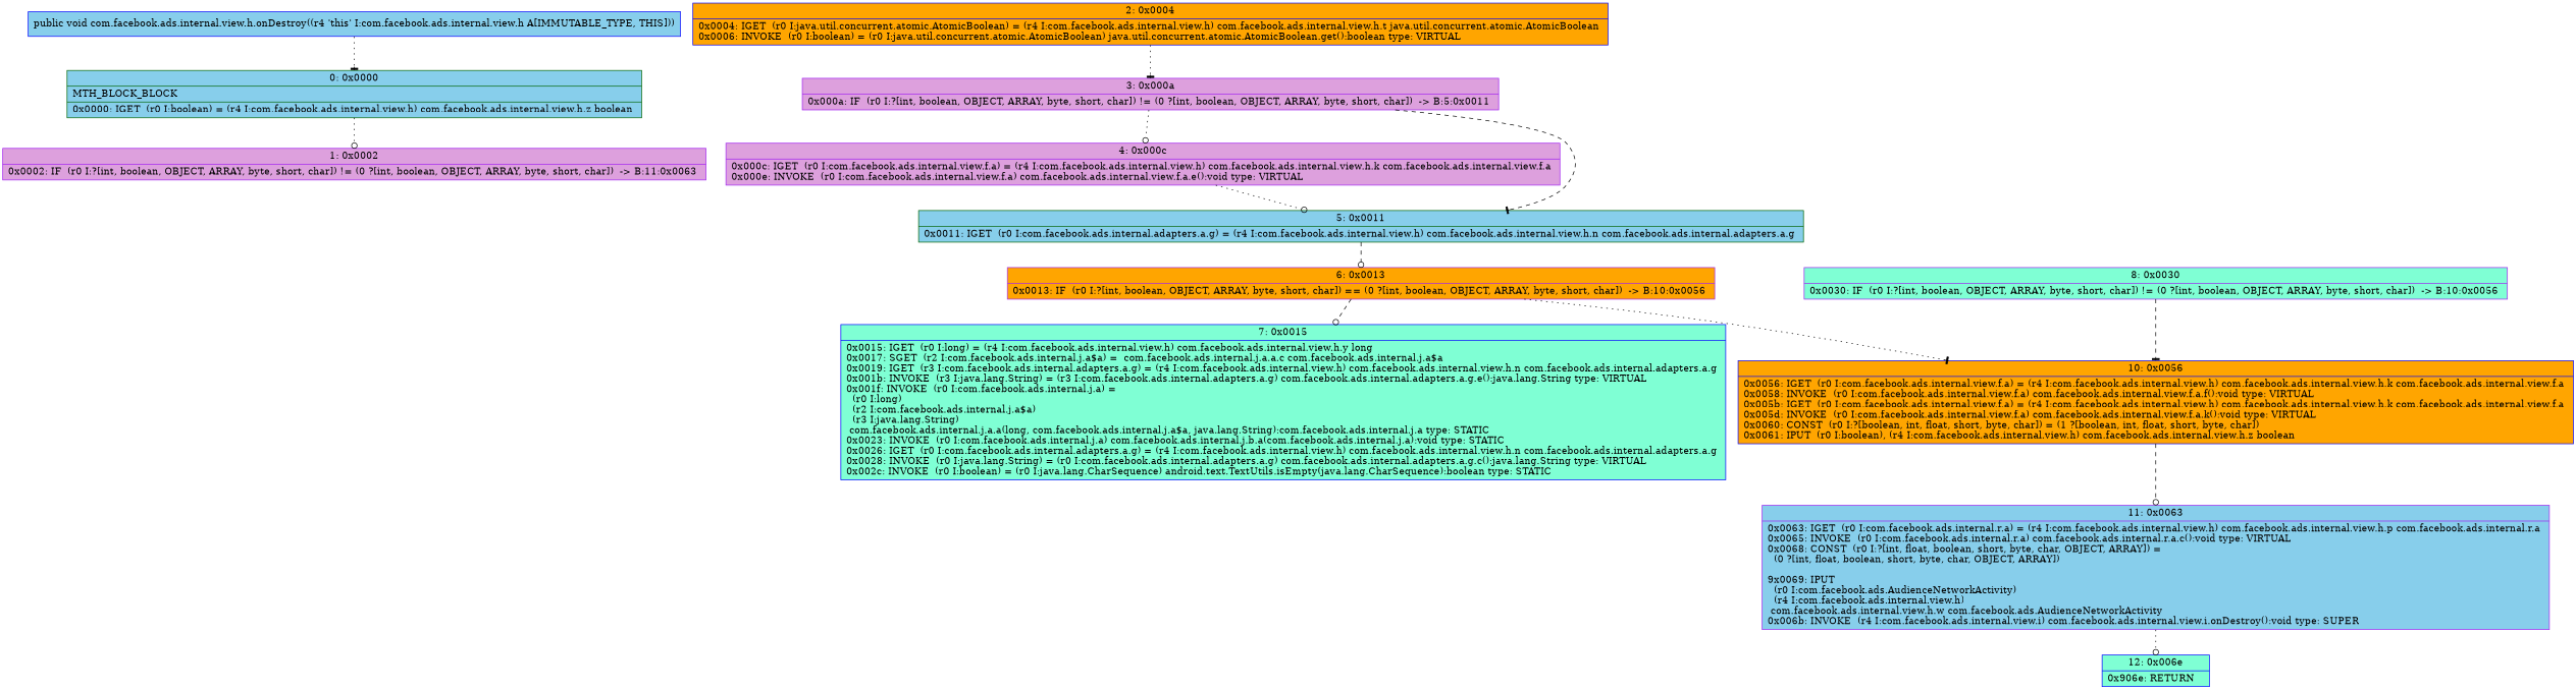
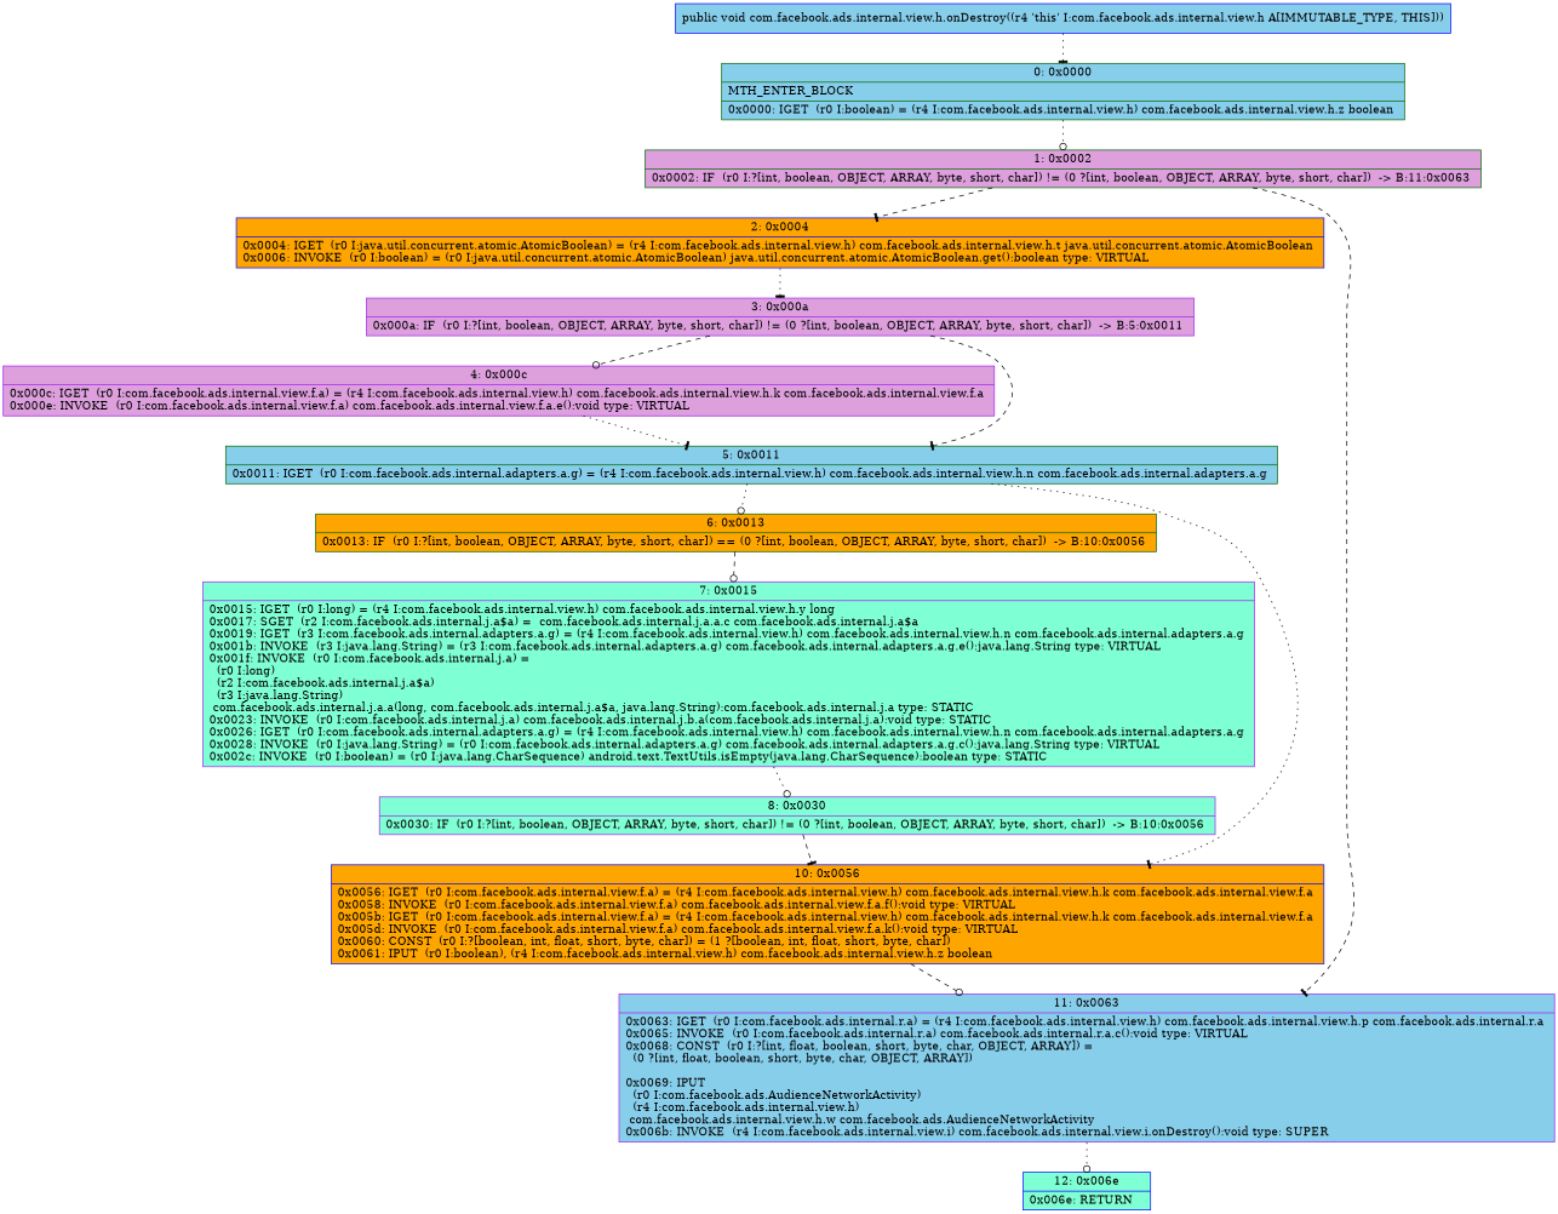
  digraph {
    node [color=blue fillcolor=skyblue shape=record style=filled]
    edge [arrowhead=odot style=dotted]
-   n1 [color=darkgreen label="{0\:\ 0x0000|MTH_BLOCK_BLOCK\l|0x0000: IGET  (r0 I:boolean) = (r4 I:com.facebook.ads.internal.view.h) com.facebook.ads.internal.view.h.z boolean \l}"]
-   n2 [color=purple fillcolor=plum label="{1\:\ 0x0002|0x0002: IF  (r0 I:?[int, boolean, OBJECT, ARRAY, byte, short, char]) != (0 ?[int, boolean, OBJECT, ARRAY, byte, short, char])  \-\> B:11:0x0063 \l}"]
+   n1 [color=darkgreen label="{0\:\ 0x0000|MTH_ENTER_BLOCK\l|0x0000: IGET  (r0 I:boolean) = (r4 I:com.facebook.ads.internal.view.h) com.facebook.ads.internal.view.h.z boolean \l}"]
+   n2 [color=darkgreen fillcolor=plum label="{1\:\ 0x0002|0x0002: IF  (r0 I:?[int, boolean, OBJECT, ARRAY, byte, short, char]) != (0 ?[int, boolean, OBJECT, ARRAY, byte, short, char])  \-\> B:11:0x0063 \l}"]
    n3 [fillcolor=orange label="{2\:\ 0x0004|0x0004: IGET  (r0 I:java.util.concurrent.atomic.AtomicBoolean) = (r4 I:com.facebook.ads.internal.view.h) com.facebook.ads.internal.view.h.t java.util.concurrent.atomic.AtomicBoolean \l0x0006: INVOKE  (r0 I:boolean) = (r0 I:java.util.concurrent.atomic.AtomicBoolean) java.util.concurrent.atomic.AtomicBoolean.get():boolean type: VIRTUAL \l}"]
-   n4 [color=purple label="{11\:\ 0x0063|0x0063: IGET  (r0 I:com.facebook.ads.internal.r.a) = (r4 I:com.facebook.ads.internal.view.h) com.facebook.ads.internal.view.h.p com.facebook.ads.internal.r.a \l0x0065: INVOKE  (r0 I:com.facebook.ads.internal.r.a) com.facebook.ads.internal.r.a.c():void type: VIRTUAL \l0x0068: CONST  (r0 I:?[int, float, boolean, short, byte, char, OBJECT, ARRAY]) = \l  (0 ?[int, float, boolean, short, byte, char, OBJECT, ARRAY])\l \l9x0069: IPUT  \l  (r0 I:com.facebook.ads.AudienceNetworkActivity)\l  (r4 I:com.facebook.ads.internal.view.h)\l com.facebook.ads.internal.view.h.w com.facebook.ads.AudienceNetworkActivity \l0x006b: INVOKE  (r4 I:com.facebook.ads.internal.view.i) com.facebook.ads.internal.view.i.onDestroy():void type: SUPER \l}"]
+   n4 [color=purple label="{11\:\ 0x0063|0x0063: IGET  (r0 I:com.facebook.ads.internal.r.a) = (r4 I:com.facebook.ads.internal.view.h) com.facebook.ads.internal.view.h.p com.facebook.ads.internal.r.a \l0x0065: INVOKE  (r0 I:com.facebook.ads.internal.r.a) com.facebook.ads.internal.r.a.c():void type: VIRTUAL \l0x0068: CONST  (r0 I:?[int, float, boolean, short, byte, char, OBJECT, ARRAY]) = \l  (0 ?[int, float, boolean, short, byte, char, OBJECT, ARRAY])\l \l0x0069: IPUT  \l  (r0 I:com.facebook.ads.AudienceNetworkActivity)\l  (r4 I:com.facebook.ads.internal.view.h)\l com.facebook.ads.internal.view.h.w com.facebook.ads.AudienceNetworkActivity \l0x006b: INVOKE  (r4 I:com.facebook.ads.internal.view.i) com.facebook.ads.internal.view.i.onDestroy():void type: SUPER \l}"]
    n5 [color=purple fillcolor=plum label="{3\:\ 0x000a|0x000a: IF  (r0 I:?[int, boolean, OBJECT, ARRAY, byte, short, char]) != (0 ?[int, boolean, OBJECT, ARRAY, byte, short, char])  \-\> B:5:0x0011 \l}"]
-   n6 [fillcolor=aquamarine label="{12\:\ 0x006e|0x906e: RETURN   \l}"]
+   n6 [fillcolor=aquamarine label="{12\:\ 0x006e|0x006e: RETURN   \l}"]
    n7 [color=purple fillcolor=plum label="{4\:\ 0x000c|0x000c: IGET  (r0 I:com.facebook.ads.internal.view.f.a) = (r4 I:com.facebook.ads.internal.view.h) com.facebook.ads.internal.view.h.k com.facebook.ads.internal.view.f.a \l0x000e: INVOKE  (r0 I:com.facebook.ads.internal.view.f.a) com.facebook.ads.internal.view.f.a.e():void type: VIRTUAL \l}"]
    n8 [color=darkgreen label="{5\:\ 0x0011|0x0011: IGET  (r0 I:com.facebook.ads.internal.adapters.a.g) = (r4 I:com.facebook.ads.internal.view.h) com.facebook.ads.internal.view.h.n com.facebook.ads.internal.adapters.a.g \l}"]
-   n9 [color=purple fillcolor=orange label="{6\:\ 0x0013|0x0013: IF  (r0 I:?[int, boolean, OBJECT, ARRAY, byte, short, char]) == (0 ?[int, boolean, OBJECT, ARRAY, byte, short, char])  \-\> B:10:0x0056 \l}"]
-   n10 [fillcolor=aquamarine label="{7\:\ 0x0015|0x0015: IGET  (r0 I:long) = (r4 I:com.facebook.ads.internal.view.h) com.facebook.ads.internal.view.h.y long \l0x0017: SGET  (r2 I:com.facebook.ads.internal.j.a$a) =  com.facebook.ads.internal.j.a.a.c com.facebook.ads.internal.j.a$a \l0x0019: IGET  (r3 I:com.facebook.ads.internal.adapters.a.g) = (r4 I:com.facebook.ads.internal.view.h) com.facebook.ads.internal.view.h.n com.facebook.ads.internal.adapters.a.g \l0x001b: INVOKE  (r3 I:java.lang.String) = (r3 I:com.facebook.ads.internal.adapters.a.g) com.facebook.ads.internal.adapters.a.g.e():java.lang.String type: VIRTUAL \l0x001f: INVOKE  (r0 I:com.facebook.ads.internal.j.a) = \l  (r0 I:long)\l  (r2 I:com.facebook.ads.internal.j.a$a)\l  (r3 I:java.lang.String)\l com.facebook.ads.internal.j.a.a(long, com.facebook.ads.internal.j.a$a, java.lang.String):com.facebook.ads.internal.j.a type: STATIC \l0x0023: INVOKE  (r0 I:com.facebook.ads.internal.j.a) com.facebook.ads.internal.j.b.a(com.facebook.ads.internal.j.a):void type: STATIC \l0x0026: IGET  (r0 I:com.facebook.ads.internal.adapters.a.g) = (r4 I:com.facebook.ads.internal.view.h) com.facebook.ads.internal.view.h.n com.facebook.ads.internal.adapters.a.g \l0x0028: INVOKE  (r0 I:java.lang.String) = (r0 I:com.facebook.ads.internal.adapters.a.g) com.facebook.ads.internal.adapters.a.g.c():java.lang.String type: VIRTUAL \l0x002c: INVOKE  (r0 I:boolean) = (r0 I:java.lang.CharSequence) android.text.TextUtils.isEmpty(java.lang.CharSequence):boolean type: STATIC \l}"]
+   n9 [color=darkgreen fillcolor=orange label="{6\:\ 0x0013|0x0013: IF  (r0 I:?[int, boolean, OBJECT, ARRAY, byte, short, char]) == (0 ?[int, boolean, OBJECT, ARRAY, byte, short, char])  \-\> B:10:0x0056 \l}"]
+   n10 [color=purple fillcolor=aquamarine label="{7\:\ 0x0015|0x0015: IGET  (r0 I:long) = (r4 I:com.facebook.ads.internal.view.h) com.facebook.ads.internal.view.h.y long \l0x0017: SGET  (r2 I:com.facebook.ads.internal.j.a$a) =  com.facebook.ads.internal.j.a.a.c com.facebook.ads.internal.j.a$a \l0x0019: IGET  (r3 I:com.facebook.ads.internal.adapters.a.g) = (r4 I:com.facebook.ads.internal.view.h) com.facebook.ads.internal.view.h.n com.facebook.ads.internal.adapters.a.g \l0x001b: INVOKE  (r3 I:java.lang.String) = (r3 I:com.facebook.ads.internal.adapters.a.g) com.facebook.ads.internal.adapters.a.g.e():java.lang.String type: VIRTUAL \l0x001f: INVOKE  (r0 I:com.facebook.ads.internal.j.a) = \l  (r0 I:long)\l  (r2 I:com.facebook.ads.internal.j.a$a)\l  (r3 I:java.lang.String)\l com.facebook.ads.internal.j.a.a(long, com.facebook.ads.internal.j.a$a, java.lang.String):com.facebook.ads.internal.j.a type: STATIC \l0x0023: INVOKE  (r0 I:com.facebook.ads.internal.j.a) com.facebook.ads.internal.j.b.a(com.facebook.ads.internal.j.a):void type: STATIC \l0x0026: IGET  (r0 I:com.facebook.ads.internal.adapters.a.g) = (r4 I:com.facebook.ads.internal.view.h) com.facebook.ads.internal.view.h.n com.facebook.ads.internal.adapters.a.g \l0x0028: INVOKE  (r0 I:java.lang.String) = (r0 I:com.facebook.ads.internal.adapters.a.g) com.facebook.ads.internal.adapters.a.g.c():java.lang.String type: VIRTUAL \l0x002c: INVOKE  (r0 I:boolean) = (r0 I:java.lang.CharSequence) android.text.TextUtils.isEmpty(java.lang.CharSequence):boolean type: STATIC \l}"]
    n11 [fillcolor=orange label="{10\:\ 0x0056|0x0056: IGET  (r0 I:com.facebook.ads.internal.view.f.a) = (r4 I:com.facebook.ads.internal.view.h) com.facebook.ads.internal.view.h.k com.facebook.ads.internal.view.f.a \l0x0058: INVOKE  (r0 I:com.facebook.ads.internal.view.f.a) com.facebook.ads.internal.view.f.a.f():void type: VIRTUAL \l0x005b: IGET  (r0 I:com.facebook.ads.internal.view.f.a) = (r4 I:com.facebook.ads.internal.view.h) com.facebook.ads.internal.view.h.k com.facebook.ads.internal.view.f.a \l0x005d: INVOKE  (r0 I:com.facebook.ads.internal.view.f.a) com.facebook.ads.internal.view.f.a.k():void type: VIRTUAL \l0x0060: CONST  (r0 I:?[boolean, int, float, short, byte, char]) = (1 ?[boolean, int, float, short, byte, char]) \l0x0061: IPUT  (r0 I:boolean), (r4 I:com.facebook.ads.internal.view.h) com.facebook.ads.internal.view.h.z boolean \l}"]
    n12 [color=purple fillcolor=aquamarine label="{8\:\ 0x0030|0x0030: IF  (r0 I:?[int, boolean, OBJECT, ARRAY, byte, short, char]) != (0 ?[int, boolean, OBJECT, ARRAY, byte, short, char])  \-\> B:10:0x0056 \l}"]
    n13 [label="{public void com.facebook.ads.internal.view.h.onDestroy((r4 'this' I:com.facebook.ads.internal.view.h A[IMMUTABLE_TYPE, THIS])) }"]
    n1 -> n2
+   n2 -> n3 [arrowhead=tee style=dashed]
+   n2 -> n4 [arrowhead=tee style=dashed]
    n3 -> n5 [arrowhead=tee]
    n4 -> n6
-   n5 -> n7
+   n5 -> n7 [style=dashed]
    n5 -> n8 [arrowhead=tee style=dashed]
-   n7 -> n8
-   n8 -> n9 [style=dashed]
+   n7 -> n8 [arrowhead=tee]
+   n8 -> n9
    n9 -> n10 [style=dashed]
-   n9 -> n11 [arrowhead=tee]
+   n8 -> n11 [arrowhead=tee]
+   n10 -> n12
    n11 -> n4 [style=dashed]
    n12 -> n11 [arrowhead=tee style=dashed]
    n13 -> n1 [arrowhead=tee]
  }
